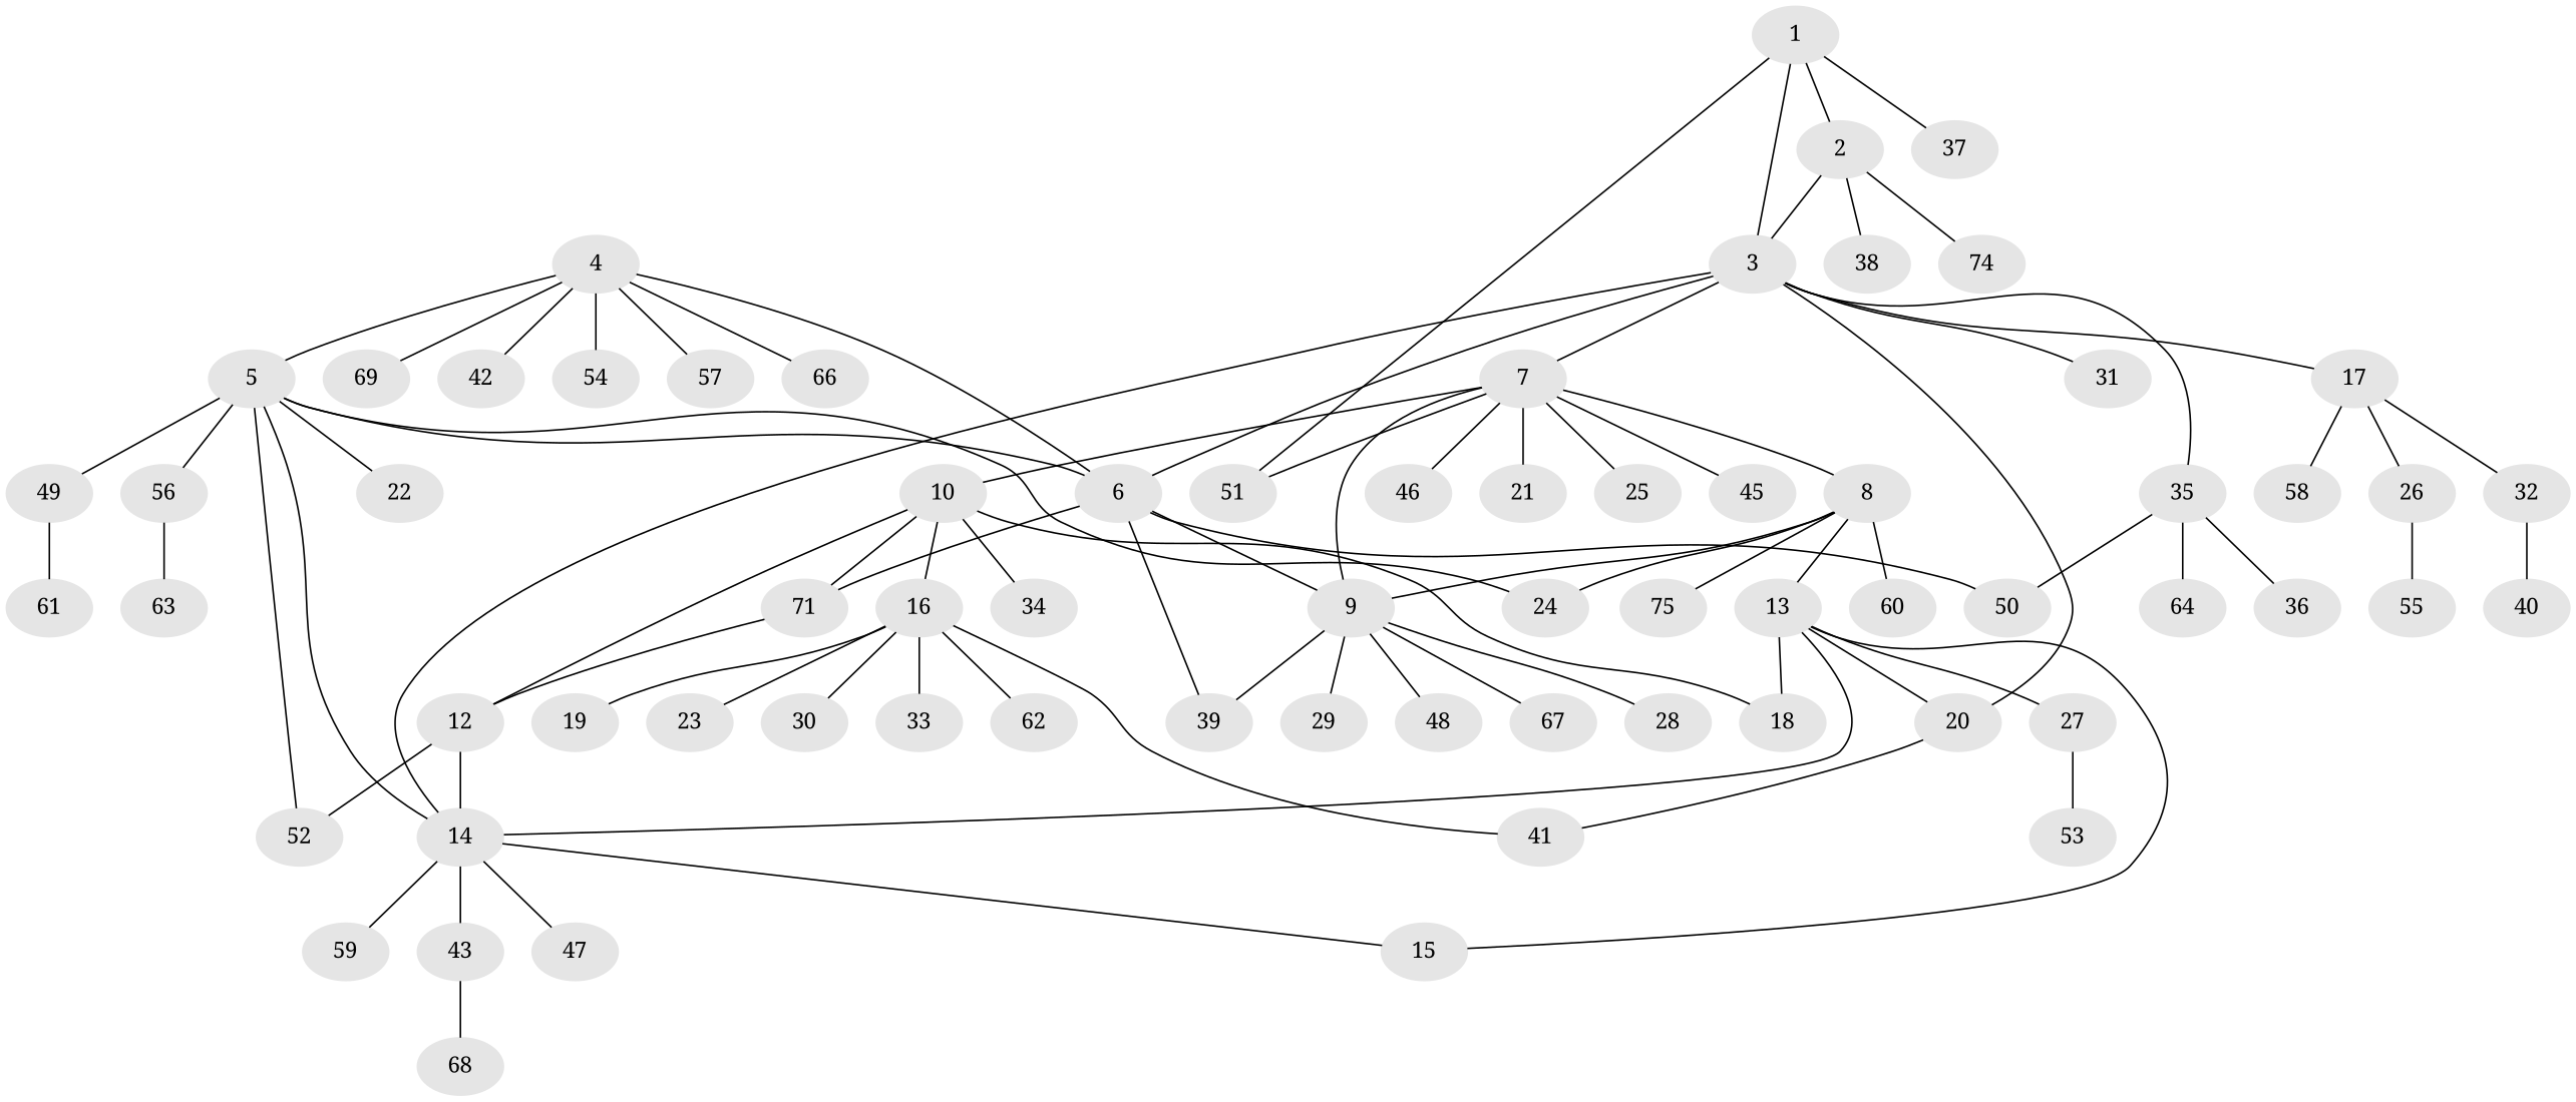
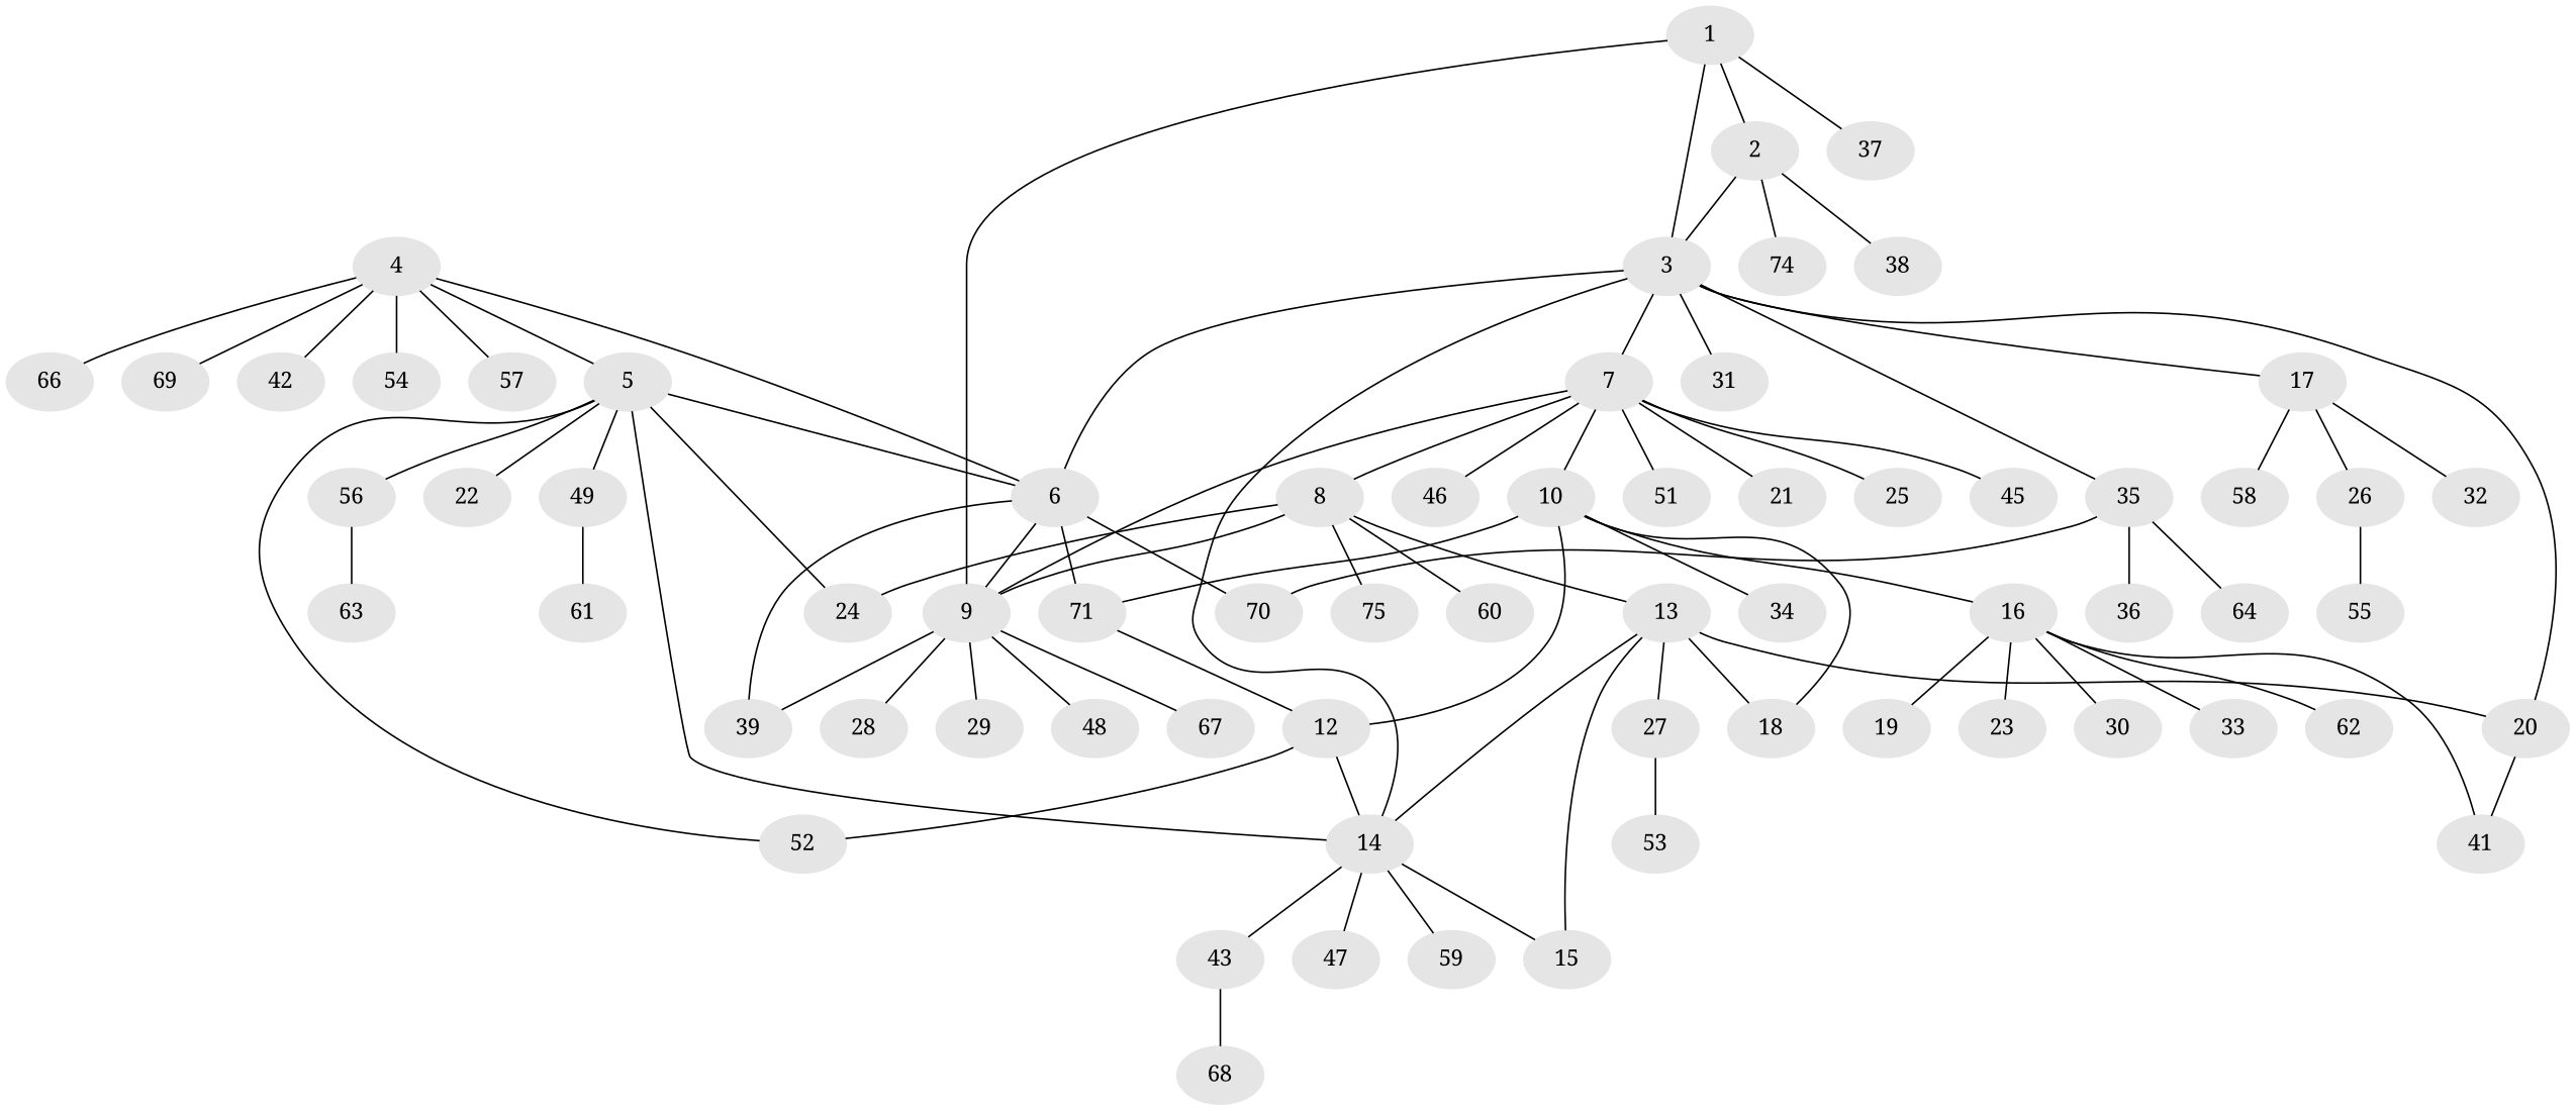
  graph {
    fontname="Noto Serif"
    node [color=gray90 fontname="Noto Serif" style=filled]
    edge [fontname="Noto Serif"]
    1
    2
    3
    37
    51
    38
    n7 [label=74]
    6
    7
    14
    17
    20
    31
    35
    n15 [label=71]
    10
    12
    16
    18
    34
    9
    39
-   50
+   50 [label=70]
    8
    21
    25
    45
    46
    15
    43
    47
    59
    26
    32
    58
    41
    36
    64
    4
    5
    42
    54
    57
    66
    69
    22
    24
    49
    52
    56
    61
    63
    28
    29
    48
    67
    13
    60
    n59 [label=75]
    27
    19
    23
    30
    33
    62
    53
    68
    55
-   40
    1 -- 2
    1 -- 3
    1 -- 37
-   1 -- 51
+   1 -- 9
    2 -- 3
    2 -- 38
    2 -- n7
    3 -- 6
    3 -- 7
    3 -- 14
    3 -- 17
    3 -- 20
    3 -- 31
    3 -- 35
    6 -- n15
    6 -- 9
    6 -- 39
    6 -- 50
    7 -- 51
    7 -- 10
    7 -- 9
    7 -- 8
    7 -- 21
    7 -- 25
    7 -- 45
    7 -- 46
    14 -- 15
    14 -- 43
    14 -- 47
    14 -- 59
    17 -- 26
    17 -- 32
    17 -- 58
    20 -- 41
    35 -- 50
    35 -- 36
    35 -- 64
    n15 -- 12
    10 -- n15
    10 -- 12
    10 -- 16
    10 -- 18
    10 -- 34
    12 -- 14
    12 -- 52
    16 -- 41
    16 -- 19
    16 -- 23
    16 -- 30
    16 -- 33
    16 -- 62
    9 -- 39
    9 -- 28
    9 -- 29
    9 -- 48
    9 -- 67
    8 -- 9
    8 -- 24
    8 -- 13
    8 -- 60
    8 -- n59
    43 -- 68
    26 -- 55
-   32 -- 40
    4 -- 6
    4 -- 5
    4 -- 42
    4 -- 54
    4 -- 57
    4 -- 66
    4 -- 69
    5 -- 6
    5 -- 14
    5 -- 22
    5 -- 24
    5 -- 49
    5 -- 52
    5 -- 56
    49 -- 61
    56 -- 63
    13 -- 14
    13 -- 20
    13 -- 18
    13 -- 15
    13 -- 27
    27 -- 53
  }
